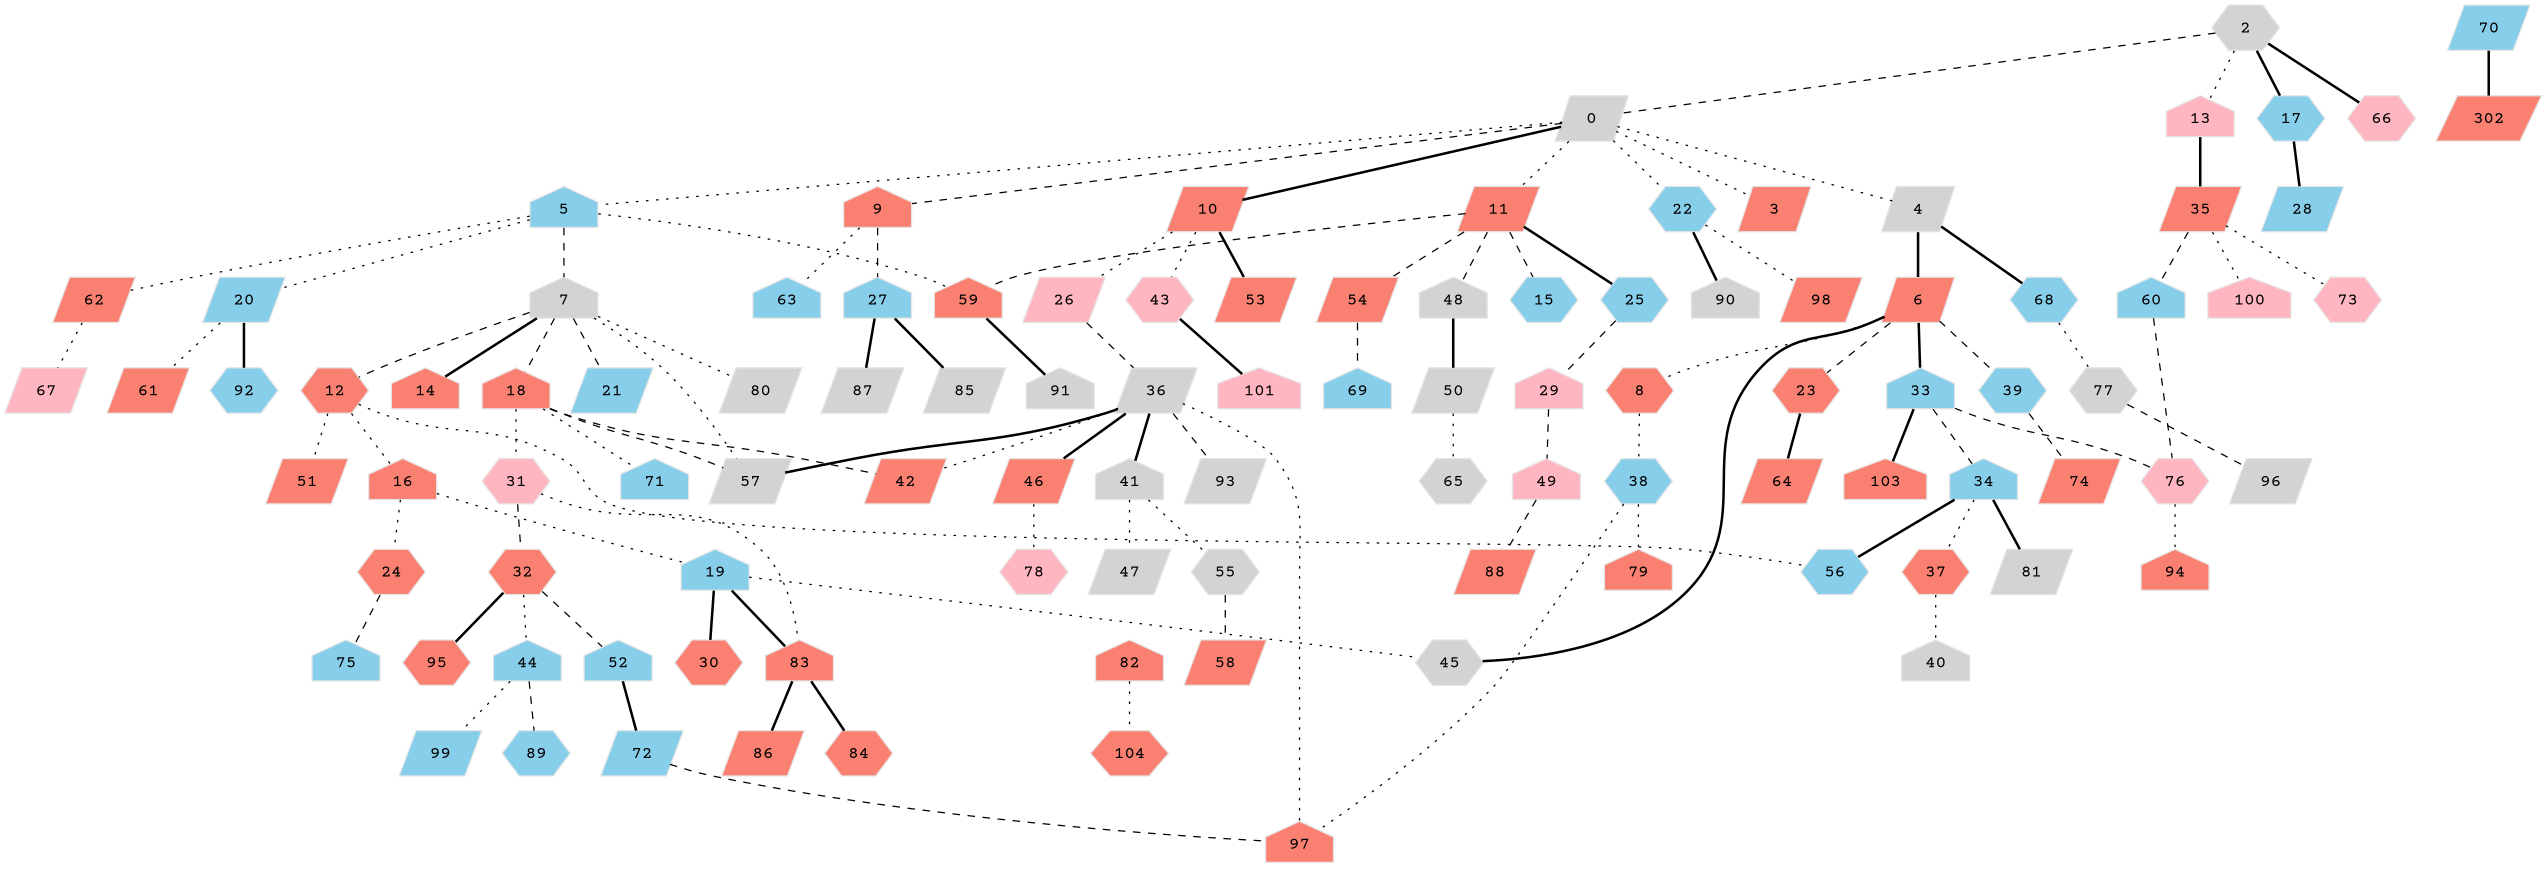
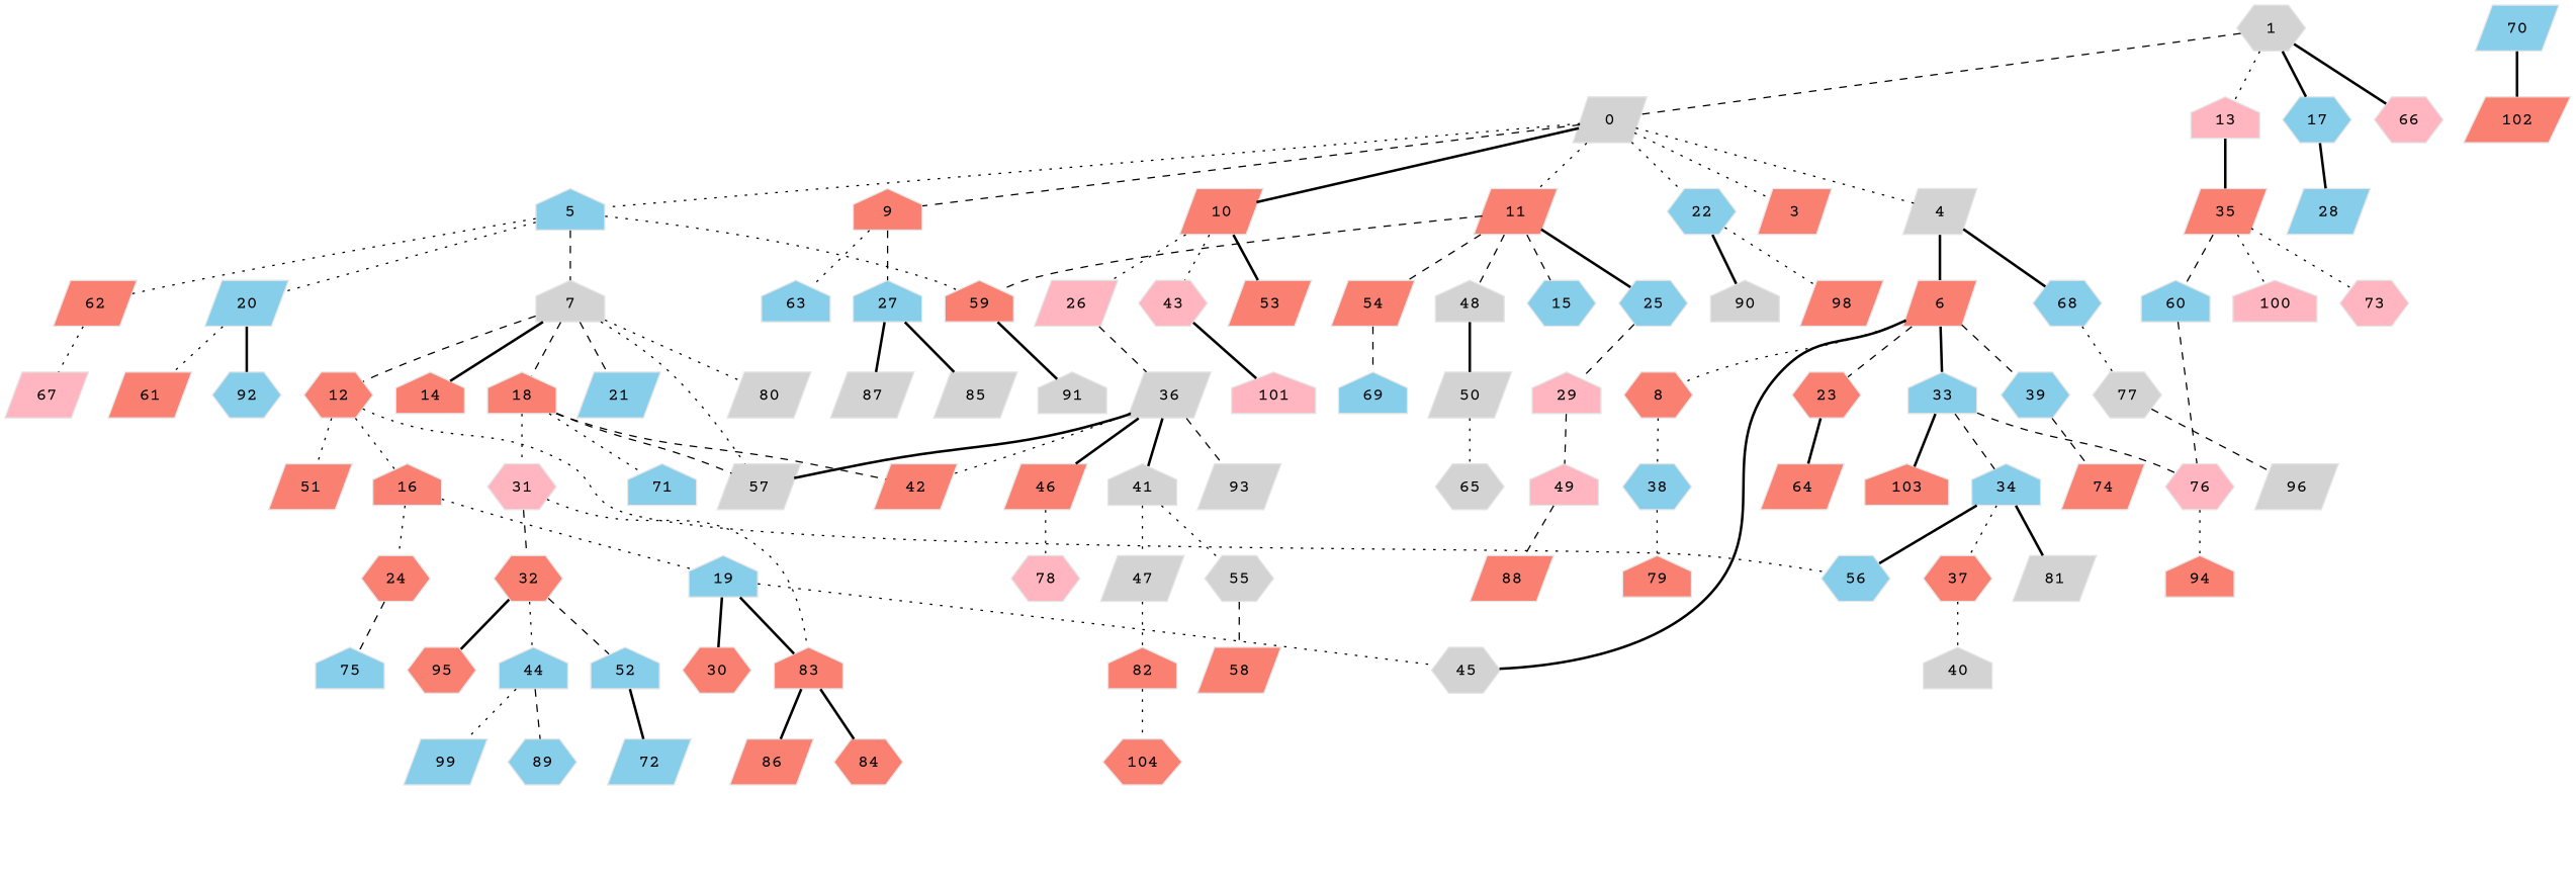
  graph {
    fontname="Courier Prime"
    node [color=gray90 fillcolor=salmon fontname="Courier Prime" shape=parallelogram style=filled]
    edge [fontname="Courier Prime" style=dotted]
-   1 [fillcolor=lightgrey shape=hexagon label=2]
+   1 [fillcolor=lightgrey shape=hexagon]
    n2 [fillcolor=lightgrey label=0]
    13 [fillcolor=lightpink shape=house]
    17 [fillcolor=skyblue shape=hexagon]
    66 [fillcolor=lightpink shape=hexagon]
    3
    4 [fillcolor=lightgrey]
    5 [fillcolor=skyblue shape=house]
    9 [shape=house]
    10
    11
    22 [fillcolor=skyblue shape=hexagon]
    35
    28 [fillcolor=skyblue]
    6
    68 [fillcolor=skyblue shape=hexagon]
    7 [fillcolor=lightgrey shape=house]
    20 [fillcolor=skyblue]
    59 [shape=house]
    62
    27 [fillcolor=skyblue shape=house]
    63 [fillcolor=skyblue shape=house]
    26 [fillcolor=lightpink]
    43 [fillcolor=lightpink shape=hexagon]
    53
    15 [fillcolor=skyblue shape=hexagon]
    25 [fillcolor=skyblue shape=hexagon]
    48 [fillcolor=lightgrey shape=house]
    54
    90 [fillcolor=lightgrey shape=house]
    98
    8 [shape=hexagon]
    23 [shape=hexagon]
    33 [fillcolor=skyblue shape=house]
    39 [fillcolor=skyblue shape=hexagon]
    45 [fillcolor=lightgrey shape=hexagon]
    77 [fillcolor=lightgrey shape=hexagon]
    12 [shape=hexagon]
    14 [shape=house]
    18 [shape=house]
    21 [fillcolor=skyblue]
    57 [fillcolor=lightgrey]
    80 [fillcolor=lightgrey]
    61
    92 [fillcolor=skyblue shape=hexagon]
    91 [fillcolor=lightgrey shape=house]
    67 [fillcolor=lightpink]
    38 [fillcolor=skyblue shape=hexagon]
    64
    34 [fillcolor=skyblue shape=house]
    76 [fillcolor=lightpink shape=hexagon]
    103 [shape=house]
    74
    16 [shape=house]
    51
    56 [fillcolor=skyblue shape=hexagon]
    31 [fillcolor=lightpink shape=hexagon]
    42
    71 [fillcolor=skyblue shape=house]
-   97 [shape=house]
    79 [shape=house]
    85 [fillcolor=lightgrey]
    87 [fillcolor=lightgrey]
    36 [fillcolor=lightgrey]
    101 [fillcolor=lightpink shape=house]
    29 [fillcolor=lightpink shape=house]
    50 [fillcolor=lightgrey]
    69 [fillcolor=skyblue shape=house]
    19 [fillcolor=skyblue shape=house]
    24 [shape=hexagon]
    60 [fillcolor=skyblue shape=house]
    73 [fillcolor=lightpink shape=hexagon]
    100 [fillcolor=lightpink shape=house]
    30 [shape=hexagon]
    83 [shape=house]
    75 [fillcolor=skyblue shape=house]
    32 [shape=hexagon]
    84 [shape=hexagon]
    86
    49 [fillcolor=lightpink shape=house]
    41 [fillcolor=lightgrey shape=house]
    46
    93 [fillcolor=lightgrey]
    88
    52 [fillcolor=skyblue shape=house]
    95 [shape=hexagon]
    44 [fillcolor=skyblue shape=house]
    72 [fillcolor=skyblue]
    37 [shape=hexagon]
    81 [fillcolor=lightgrey]
    94 [shape=house]
    40 [fillcolor=lightgrey shape=house]
    47 [fillcolor=lightgrey]
    55 [fillcolor=lightgrey shape=hexagon]
    78 [fillcolor=lightpink shape=hexagon]
    82 [shape=house]
    58
    89 [fillcolor=skyblue shape=hexagon]
    99 [fillcolor=skyblue]
    70 [fillcolor=skyblue]
-   102 [label=302]
+   102
    104 [shape=hexagon]
    65 [fillcolor=lightgrey shape=hexagon]
    96 [fillcolor=lightgrey]
    1 -- n2 [style=dashed]
    1 -- 13
    1 -- 17 [style=bold]
    1 -- 66 [style=bold]
    n2 -- 3
    n2 -- 4
    n2 -- 5
    n2 -- 9 [style=dashed]
    n2 -- 10 [style=bold]
    n2 -- 11
    n2 -- 22
    13 -- 35 [style=bold]
    17 -- 28 [style=bold]
    4 -- 6 [style=bold]
    4 -- 68 [style=bold]
    5 -- 7 [style=dashed]
    5 -- 20
    5 -- 59
    5 -- 62
    9 -- 27 [style=dashed]
    9 -- 63
    10 -- 26
    10 -- 43
    10 -- 53 [style=bold]
    11 -- 59 [style=dashed]
    11 -- 15 [style=dashed]
    11 -- 25 [style=bold]
    11 -- 48 [style=dashed]
    11 -- 54 [style=dashed]
    22 -- 90 [style=bold]
    22 -- 98
    35 -- 60 [style=dashed]
    35 -- 73
    35 -- 100
    6 -- 8
    6 -- 23 [style=dashed]
    6 -- 33 [style=bold]
    6 -- 39 [style=dashed]
    6 -- 45 [style=bold]
    68 -- 77
    7 -- 12 [style=dashed]
    7 -- 14 [style=bold]
    7 -- 18 [style=dashed]
    7 -- 21 [style=dashed]
    7 -- 57
    7 -- 80
    20 -- 61
    20 -- 92 [style=bold]
    59 -- 91 [style=bold]
    62 -- 67
    27 -- 85 [style=bold]
    27 -- 87 [style=bold]
    26 -- 36 [style=dashed]
    43 -- 101 [style=bold]
    25 -- 29 [style=dashed]
    48 -- 50 [style=bold]
    54 -- 69 [style=dashed]
    8 -- 38
    23 -- 64 [style=bold]
    33 -- 34 [style=dashed]
    33 -- 76 [style=dashed]
    33 -- 103 [style=bold]
    39 -- 74 [style=dashed]
    77 -- 96 [style=dashed]
    12 -- 16
    12 -- 51
    12 -- 56
    18 -- 57 [style=dashed]
    18 -- 31
    18 -- 42 [style=dashed]
    18 -- 71
-   38 -- 97
    38 -- 79
    34 -- 56 [style=bold]
    34 -- 37
    34 -- 81 [style=bold]
    76 -- 94
    16 -- 19
    16 -- 24
    31 -- 83
    31 -- 32 [style=dashed]
    36 -- 57 [style=bold]
    36 -- 42
-   36 -- 97
    36 -- 41 [style=bold]
    36 -- 46 [style=bold]
    36 -- 93 [style=dashed]
    29 -- 49 [style=dashed]
    50 -- 65
    19 -- 45
    19 -- 30 [style=bold]
    19 -- 83 [style=bold]
    24 -- 75 [style=dashed]
    60 -- 76 [style=dashed]
    83 -- 84 [style=bold]
    83 -- 86 [style=bold]
    32 -- 52 [style=dashed]
    32 -- 95 [style=bold]
    32 -- 44
    49 -- 88 [style=dashed]
    41 -- 47
    41 -- 55
    46 -- 78
    52 -- 72 [style=bold]
    44 -- 89 [style=dashed]
    44 -- 99
-   72 -- 97 [style=dashed]
    37 -- 40
+   47 -- 82
    55 -- 58 [style=dashed]
    82 -- 104
    70 -- 102 [style=bold]
  }
